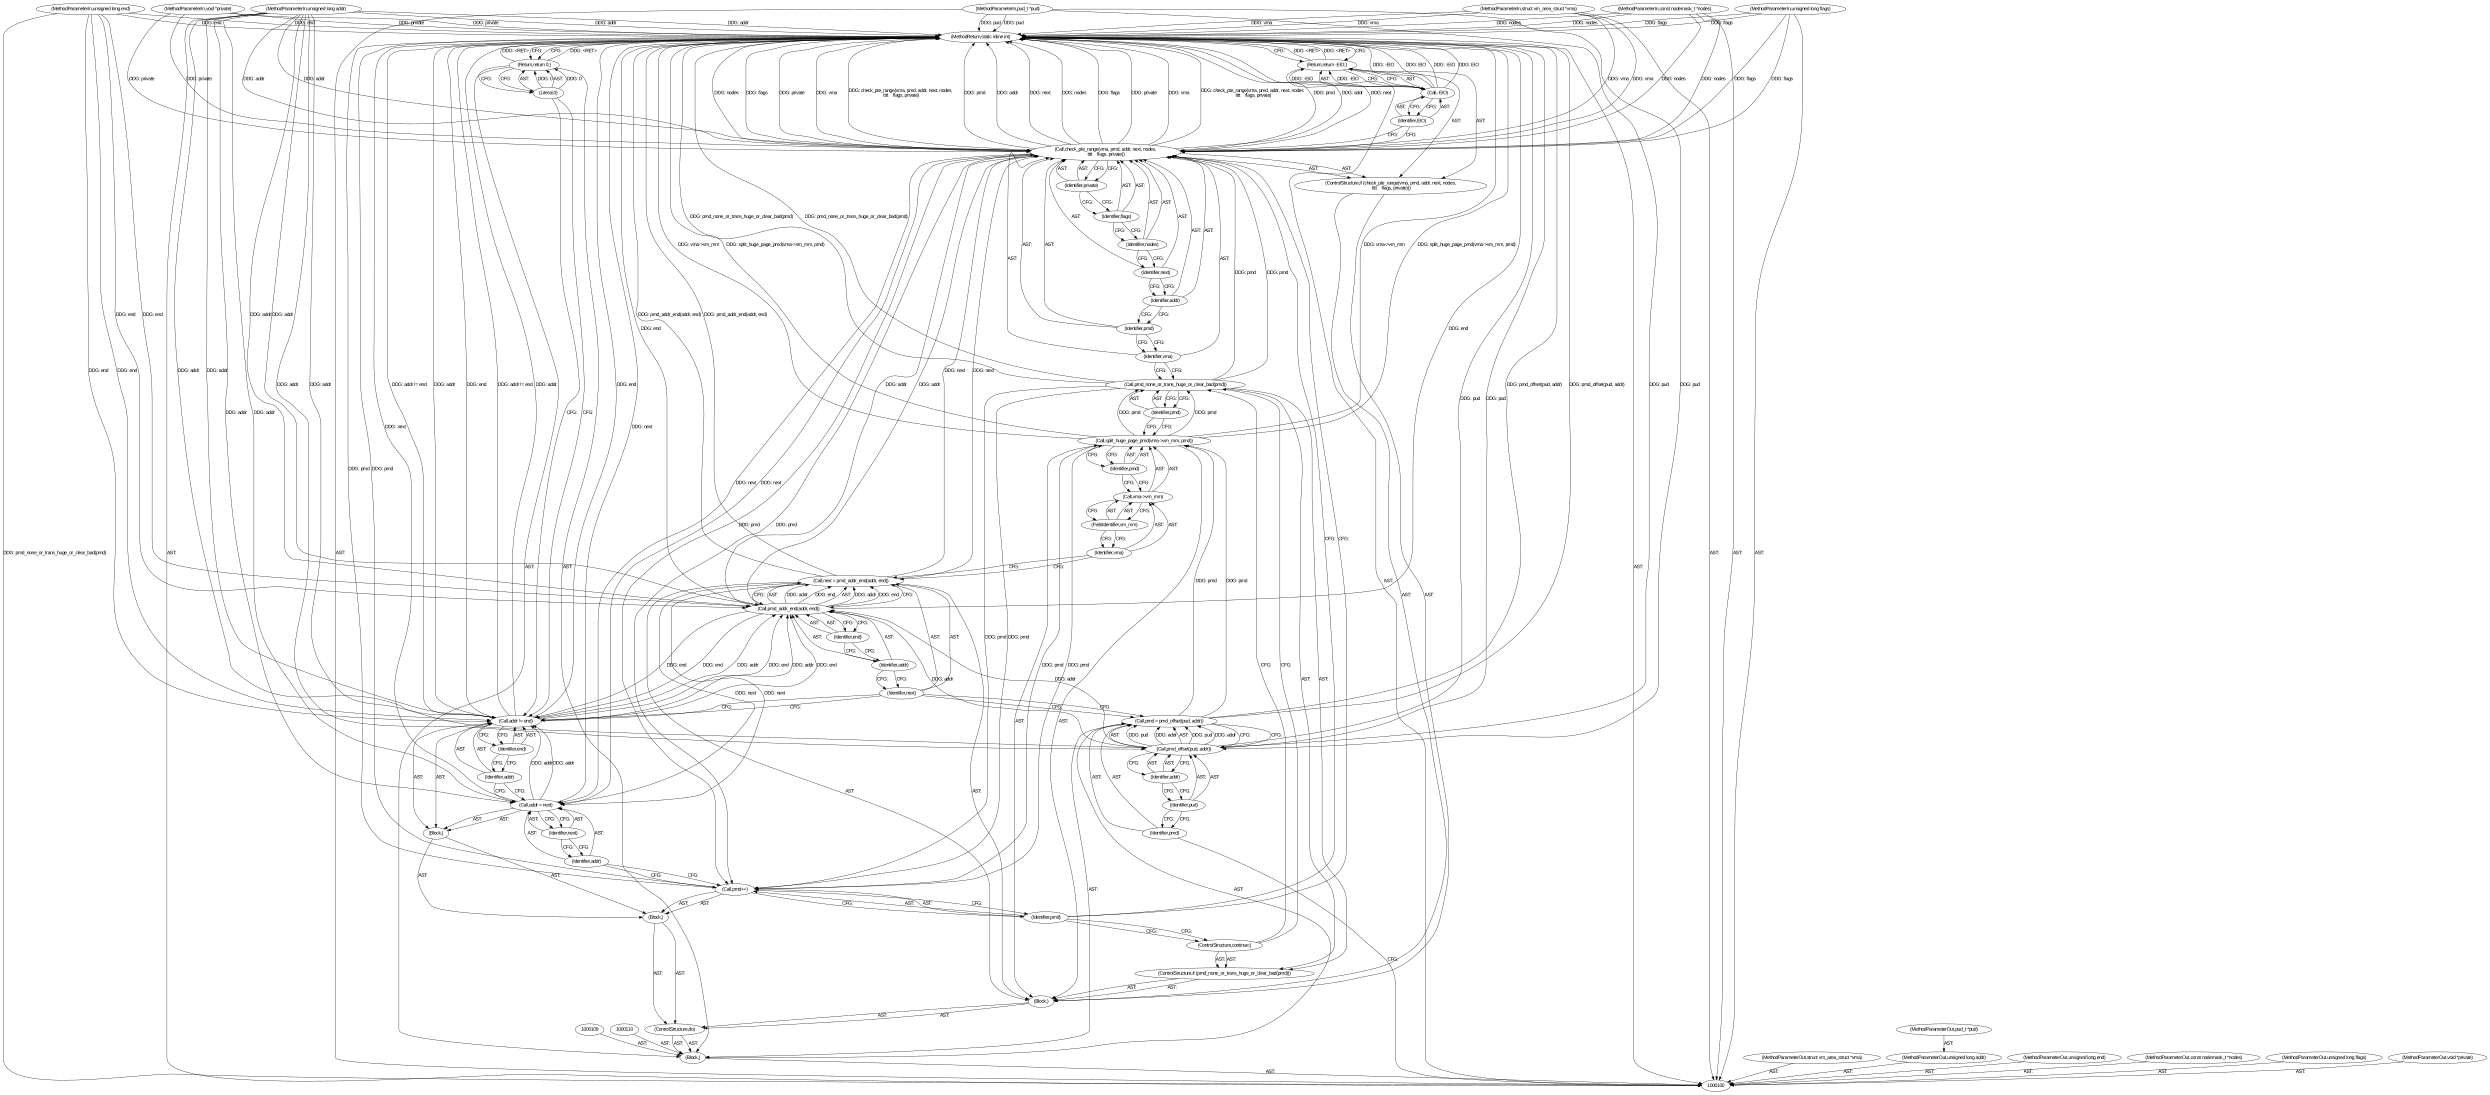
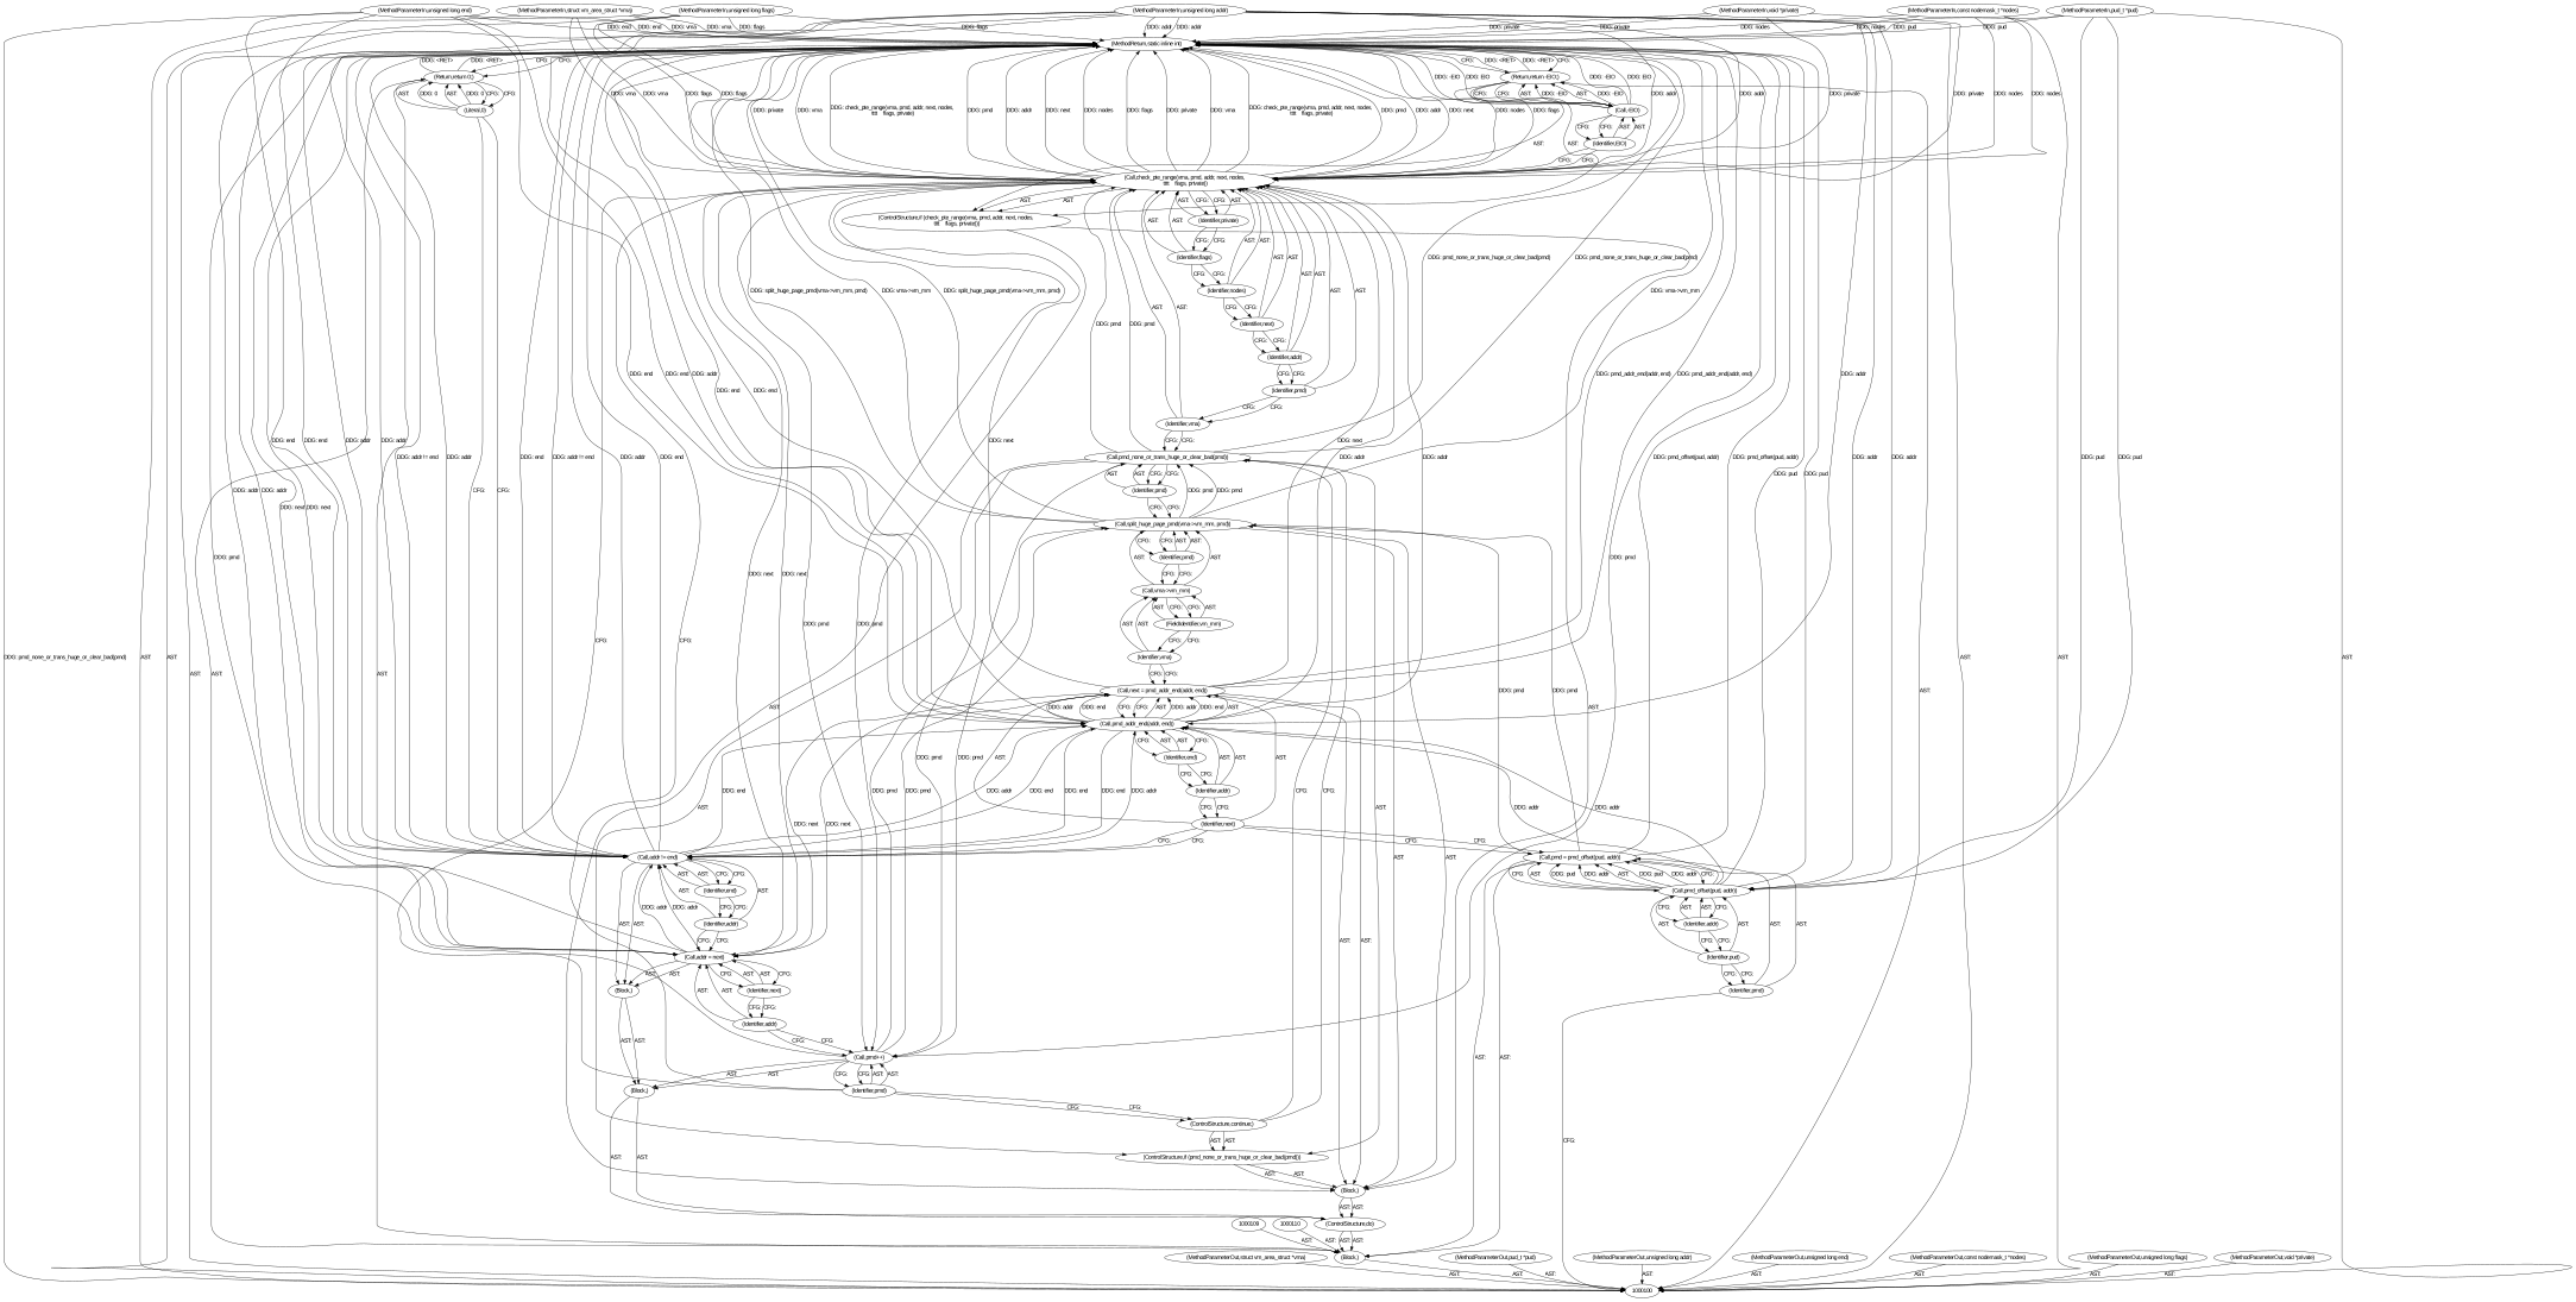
  digraph {
    fontname="Liberation Sans"
    node [fontname="Liberation Sans"]
    edge [fontname="Liberation Sans"]
    n1 [label="(MethodReturn,static inline int)"]
    n2 [label="(Return,return -EIO;)"]
    n3 [label="(Return,return 0;)"]
    1000100
    n5 [label="(ControlStructure,if (check_pte_range(vma, pmd, addr, next, nodes,\n \t\t\t\t    flags, private)))"]
    n6 [label="(Call,-EIO)"]
    n7 [label="(Block,)"]
    n8 [label="(Literal,0)"]
    n9 [label="(MethodParameterIn,struct vm_area_struct *vma)"]
    n10 [label="(Call,check_pte_range(vma, pmd, addr, next, nodes,\n \t\t\t\t    flags, private))"]
    n11 [label="(Call,addr = next)"]
    n12 [label="(Call,pmd++)"]
    n13 [label="(Identifier,private)"]
    n14 [label="(MethodParameterOut,struct vm_area_struct *vma)"]
    n15 [label="(MethodParameterIn,pud_t *pud)"]
    n16 [label="(Call,pmd_offset(pud, addr))"]
    n17 [label="(Call,pmd_addr_end(addr, end))"]
    n18 [label="(Call,pmd = pmd_offset(pud, addr))"]
    n19 [label="(Identifier,addr)"]
    n20 [label="(MethodParameterOut,pud_t *pud)"]
    n21 [label="(ControlStructure,do)"]
    n22 [label="(Block,)"]
    n23 [label="(Identifier,end)"]
    n24 [label="(Call,next = pmd_addr_end(addr, end))"]
    n25 [label="(Call,addr != end)"]
    n26 [label="(Identifier,addr)"]
    n27 [label="(Block,)"]
    n28 [label="(Identifier,end)"]
    n29 [label="(Identifier,next)"]
    n30 [label="(Identifier,next)"]
    n31 [label="(Call,split_huge_page_pmd(vma->vm_mm, pmd))"]
    n32 [label="(Call,vma->vm_mm)"]
    n33 [label="(FieldIdentifier,vm_mm)"]
    n34 [label="(Identifier,vma)"]
    n35 [label="(Identifier,pmd)"]
    n36 [label="(Call,pmd_none_or_trans_huge_or_clear_bad(pmd))"]
    n37 [label="(ControlStructure,if (pmd_none_or_trans_huge_or_clear_bad(pmd)))"]
    n38 [label="(Identifier,pmd)"]
    n39 [label="(Block,)"]
    n40 [label="(Identifier,pmd)"]
    n41 [label="(ControlStructure,continue;)"]
    n42 [label="(Identifier,vma)"]
    n43 [label="(Identifier,pmd)"]
    n44 [label="(Identifier,addr)"]
    n45 [label="(Identifier,next)"]
    n46 [label="(Identifier,nodes)"]
    n47 [label="(Identifier,flags)"]
    n48 [label="(Identifier,EIO)"]
    n49 [label="(Identifier,addr)"]
    n50 [label="(Identifier,addr)"]
    n51 [label="(MethodParameterIn,unsigned long addr)"]
    n52 [label="(MethodParameterOut,unsigned long addr)"]
    n53 [label="(MethodParameterIn,unsigned long end)"]
    n54 [label="(MethodParameterOut,unsigned long end)"]
    n55 [label="(MethodParameterIn,const nodemask_t *nodes)"]
    n56 [label="(MethodParameterOut,const nodemask_t *nodes)"]
    n57 [label="(MethodParameterIn,unsigned long flags)"]
    n58 [label="(MethodParameterOut,unsigned long flags)"]
    n59 [label="(MethodParameterIn,void *private)"]
    n60 [label="(MethodParameterOut,void *private)"]
    n61 [label="(Identifier,pmd)"]
    n62 [label="(Identifier,pud)"]
    1000109
    1000110
    n1 -> n2 [label="CFG: "]
    n1 -> n2 [label="CFG: "]
    n1 -> n3 [label="CFG: "]
    n1 -> n3 [label="CFG: "]
    n1 -> 1000100 [label="AST: "]
    n2 -> n1 [label="DDG: <RET>"]
    n2 -> n1 [label="DDG: <RET>"]
    n2 -> 1000100 [label="AST: "]
    n2 -> n5 [label="AST: "]
    n2 -> n5 [label="AST: "]
    n2 -> n6 [label="CFG: "]
    n2 -> n6 [label="CFG: "]
    n3 -> n1 [label="DDG: <RET>"]
    n3 -> n1 [label="DDG: <RET>"]
    n3 -> n7 [label="AST: "]
    n3 -> n7 [label="AST: "]
    n3 -> n8 [label="CFG: "]
    n3 -> n8 [label="CFG: "]
    n5 -> n22 [label="AST: "]
    n5 -> n22 [label="AST: "]
    n6 -> n1 [label="DDG: -EIO"]
    n6 -> n1 [label="DDG: EIO"]
    n6 -> n1 [label="DDG: -EIO"]
    n6 -> n1 [label="DDG: EIO"]
    n6 -> n2 [label="AST: "]
    n6 -> n2 [label="DDG: -EIO"]
    n6 -> n2 [label="AST: "]
    n6 -> n2 [label="DDG: -EIO"]
    n6 -> n48 [label="CFG: "]
    n6 -> n48 [label="CFG: "]
    n7 -> 1000100 [label="AST: "]
    n8 -> n3 [label="AST: "]
    n8 -> n3 [label="DDG: 0"]
    n8 -> n3 [label="AST: "]
    n8 -> n3 [label="DDG: 0"]
    n8 -> n25 [label="CFG: "]
    n8 -> n25 [label="CFG: "]
    n9 -> n1 [label="DDG: vma"]
    n9 -> n1 [label="DDG: vma"]
    n9 -> 1000100 [label="AST: "]
    n9 -> n10 [label="DDG: vma"]
    n9 -> n10 [label="DDG: vma"]
    n10 -> n1 [label="DDG: nodes"]
    n10 -> n1 [label="DDG: flags"]
    n10 -> n1 [label="DDG: private"]
    n10 -> n1 [label="DDG: vma"]
    n10 -> n1 [label="DDG: check_pte_range(vma, pmd, addr, next, nodes,\n \t\t\t\t    flags, private)"]
    n10 -> n1 [label="DDG: pmd"]
    n10 -> n1 [label="DDG: addr"]
    n10 -> n1 [label="DDG: next"]
    n10 -> n1 [label="DDG: nodes"]
    n10 -> n1 [label="DDG: flags"]
    n10 -> n1 [label="DDG: private"]
    n10 -> n1 [label="DDG: vma"]
    n10 -> n1 [label="DDG: check_pte_range(vma, pmd, addr, next, nodes,\n \t\t\t\t    flags, private)"]
    n10 -> n1 [label="DDG: pmd"]
    n10 -> n1 [label="DDG: addr"]
    n10 -> n1 [label="DDG: next"]
    n10 -> n5 [label="AST: "]
    n10 -> n5 [label="AST: "]
    n10 -> n11 [label="DDG: next"]
    n10 -> n11 [label="DDG: next"]
    n10 -> n12 [label="DDG: pmd"]
    n10 -> n12 [label="DDG: pmd"]
    n10 -> n13 [label="CFG: "]
    n10 -> n13 [label="CFG: "]
    n11 -> n1 [label="DDG: next"]
    n11 -> n1 [label="DDG: next"]
    n11 -> n25 [label="DDG: addr"]
    n11 -> n25 [label="DDG: addr"]
    n11 -> n27 [label="AST: "]
    n11 -> n27 [label="AST: "]
    n11 -> n30 [label="CFG: "]
    n11 -> n30 [label="CFG: "]
    n12 -> n1 [label="DDG: pmd"]
    n12 -> n1 [label="DDG: pmd"]
    n12 -> n31 [label="DDG: pmd"]
    n12 -> n31 [label="DDG: pmd"]
    n12 -> n39 [label="AST: "]
    n12 -> n39 [label="AST: "]
    n12 -> n40 [label="CFG: "]
    n12 -> n40 [label="CFG: "]
    n13 -> n10 [label="AST: "]
    n13 -> n10 [label="AST: "]
    n13 -> n47 [label="CFG: "]
    n13 -> n47 [label="CFG: "]
    n14 -> 1000100 [label="AST: "]
    n15 -> n1 [label="DDG: pud"]
    n15 -> n1 [label="DDG: pud"]
    n15 -> 1000100 [label="AST: "]
    n15 -> n16 [label="DDG: pud"]
    n15 -> n16 [label="DDG: pud"]
    n16 -> n1 [label="DDG: pud"]
    n16 -> n1 [label="DDG: pud"]
    n16 -> n17 [label="DDG: addr"]
    n16 -> n17 [label="DDG: addr"]
    n16 -> n18 [label="AST: "]
    n16 -> n18 [label="DDG: pud"]
    n16 -> n18 [label="DDG: addr"]
    n16 -> n18 [label="AST: "]
    n16 -> n18 [label="DDG: pud"]
    n16 -> n18 [label="DDG: addr"]
    n16 -> n19 [label="CFG: "]
    n16 -> n19 [label="CFG: "]
    n17 -> n1 [label="DDG: end"]
    n17 -> n1 [label="DDG: end"]
    n17 -> n10 [label="DDG: addr"]
    n17 -> n10 [label="DDG: addr"]
    n17 -> n23 [label="CFG: "]
    n17 -> n23 [label="CFG: "]
    n17 -> n24 [label="AST: "]
    n17 -> n24 [label="DDG: addr"]
    n17 -> n24 [label="DDG: end"]
    n17 -> n24 [label="AST: "]
    n17 -> n24 [label="DDG: addr"]
    n17 -> n24 [label="DDG: end"]
    n17 -> n25 [label="DDG: end"]
    n17 -> n25 [label="DDG: end"]
    n18 -> n1 [label="DDG: pmd_offset(pud, addr)"]
    n18 -> n1 [label="DDG: pmd_offset(pud, addr)"]
    n18 -> n7 [label="AST: "]
    n18 -> n7 [label="AST: "]
    n18 -> n16 [label="CFG: "]
    n18 -> n16 [label="CFG: "]
    n18 -> n31 [label="DDG: pmd"]
    n18 -> n31 [label="DDG: pmd"]
    n19 -> n16 [label="AST: "]
    n19 -> n16 [label="AST: "]
    n19 -> n62 [label="CFG: "]
    n19 -> n62 [label="CFG: "]
-   n20 -> n52 [label="AST: "]
+   n20 -> 1000100 [label="AST: "]
    n21 -> n7 [label="AST: "]
    n21 -> n7 [label="AST: "]
    n22 -> n21 [label="AST: "]
    n22 -> n21 [label="AST: "]
    n23 -> n17 [label="AST: "]
    n23 -> n17 [label="AST: "]
    n23 -> n26 [label="CFG: "]
    n23 -> n26 [label="CFG: "]
    n24 -> n1 [label="DDG: pmd_addr_end(addr, end)"]
    n24 -> n1 [label="DDG: pmd_addr_end(addr, end)"]
    n24 -> n10 [label="DDG: next"]
    n24 -> n10 [label="DDG: next"]
    n24 -> n11 [label="DDG: next"]
    n24 -> n11 [label="DDG: next"]
    n24 -> n17 [label="CFG: "]
    n24 -> n17 [label="CFG: "]
    n24 -> n22 [label="AST: "]
    n24 -> n22 [label="AST: "]
    n25 -> n1 [label="DDG: end"]
    n25 -> n1 [label="DDG: addr != end"]
    n25 -> n1 [label="DDG: addr"]
    n25 -> n1 [label="DDG: end"]
    n25 -> n1 [label="DDG: addr != end"]
    n25 -> n1 [label="DDG: addr"]
    n25 -> n17 [label="DDG: addr"]
    n25 -> n17 [label="DDG: end"]
    n25 -> n17 [label="DDG: addr"]
    n25 -> n17 [label="DDG: end"]
    n25 -> n27 [label="AST: "]
    n25 -> n27 [label="AST: "]
    n25 -> n28 [label="CFG: "]
    n25 -> n28 [label="CFG: "]
    n26 -> n17 [label="AST: "]
    n26 -> n17 [label="AST: "]
    n26 -> n29 [label="CFG: "]
    n26 -> n29 [label="CFG: "]
    n27 -> n39 [label="AST: "]
    n27 -> n39 [label="AST: "]
    n28 -> n25 [label="AST: "]
    n28 -> n25 [label="AST: "]
    n28 -> n50 [label="CFG: "]
    n28 -> n50 [label="CFG: "]
    n29 -> n18 [label="CFG: "]
    n29 -> n18 [label="CFG: "]
    n29 -> n24 [label="AST: "]
    n29 -> n24 [label="AST: "]
    n29 -> n25 [label="CFG: "]
    n29 -> n25 [label="CFG: "]
    n30 -> n11 [label="AST: "]
    n30 -> n11 [label="AST: "]
    n30 -> n49 [label="CFG: "]
    n30 -> n49 [label="CFG: "]
    n31 -> n1 [label="DDG: vma->vm_mm"]
    n31 -> n1 [label="DDG: split_huge_page_pmd(vma->vm_mm, pmd)"]
    n31 -> n1 [label="DDG: vma->vm_mm"]
    n31 -> n1 [label="DDG: split_huge_page_pmd(vma->vm_mm, pmd)"]
    n31 -> n22 [label="AST: "]
    n31 -> n22 [label="AST: "]
    n31 -> n35 [label="CFG: "]
    n31 -> n35 [label="CFG: "]
    n31 -> n36 [label="DDG: pmd"]
    n31 -> n36 [label="DDG: pmd"]
    n32 -> n31 [label="AST: "]
    n32 -> n31 [label="AST: "]
    n32 -> n33 [label="CFG: "]
    n32 -> n33 [label="CFG: "]
    n33 -> n32 [label="AST: "]
    n33 -> n32 [label="AST: "]
    n33 -> n34 [label="CFG: "]
    n33 -> n34 [label="CFG: "]
    n34 -> n24 [label="CFG: "]
    n34 -> n24 [label="CFG: "]
    n34 -> n32 [label="AST: "]
    n34 -> n32 [label="AST: "]
    n35 -> n31 [label="AST: "]
    n35 -> n31 [label="AST: "]
    n35 -> n32 [label="CFG: "]
    n35 -> n32 [label="CFG: "]
    n36 -> n1 [label="DDG: pmd_none_or_trans_huge_or_clear_bad(pmd)"]
    n36 -> n1 [label="DDG: pmd_none_or_trans_huge_or_clear_bad(pmd)"]
    n36 -> n10 [label="DDG: pmd"]
    n36 -> n10 [label="DDG: pmd"]
    n36 -> n12 [label="DDG: pmd"]
    n36 -> n12 [label="DDG: pmd"]
    n36 -> n37 [label="AST: "]
    n36 -> n37 [label="AST: "]
    n36 -> n38 [label="CFG: "]
    n36 -> n38 [label="CFG: "]
    n37 -> n22 [label="AST: "]
    n37 -> n22 [label="AST: "]
    n38 -> n31 [label="CFG: "]
    n38 -> n31 [label="CFG: "]
    n38 -> n36 [label="AST: "]
    n38 -> n36 [label="AST: "]
    n39 -> n21 [label="AST: "]
    n39 -> n21 [label="AST: "]
    n40 -> n10 [label="CFG: "]
    n40 -> n10 [label="CFG: "]
    n40 -> n12 [label="AST: "]
    n40 -> n12 [label="AST: "]
    n40 -> n41 [label="CFG: "]
    n40 -> n41 [label="CFG: "]
    n41 -> n36 [label="CFG: "]
    n41 -> n36 [label="CFG: "]
    n41 -> n37 [label="AST: "]
    n41 -> n37 [label="AST: "]
    n42 -> n10 [label="AST: "]
    n42 -> n10 [label="AST: "]
    n42 -> n36 [label="CFG: "]
    n42 -> n36 [label="CFG: "]
    n43 -> n10 [label="AST: "]
    n43 -> n10 [label="AST: "]
    n43 -> n42 [label="CFG: "]
    n43 -> n42 [label="CFG: "]
    n44 -> n10 [label="AST: "]
    n44 -> n10 [label="AST: "]
    n44 -> n43 [label="CFG: "]
    n44 -> n43 [label="CFG: "]
    n45 -> n10 [label="AST: "]
    n45 -> n10 [label="AST: "]
    n45 -> n44 [label="CFG: "]
    n45 -> n44 [label="CFG: "]
    n46 -> n10 [label="AST: "]
    n46 -> n10 [label="AST: "]
    n46 -> n45 [label="CFG: "]
    n46 -> n45 [label="CFG: "]
    n47 -> n10 [label="AST: "]
    n47 -> n10 [label="AST: "]
    n47 -> n46 [label="CFG: "]
    n47 -> n46 [label="CFG: "]
    n48 -> n6 [label="AST: "]
    n48 -> n6 [label="AST: "]
    n48 -> n10 [label="CFG: "]
    n48 -> n10 [label="CFG: "]
    n49 -> n11 [label="AST: "]
    n49 -> n11 [label="AST: "]
    n49 -> n12 [label="CFG: "]
    n49 -> n12 [label="CFG: "]
    n50 -> n11 [label="CFG: "]
    n50 -> n11 [label="CFG: "]
    n50 -> n25 [label="AST: "]
    n50 -> n25 [label="AST: "]
    n51 -> n1 [label="DDG: addr"]
    n51 -> n1 [label="DDG: addr"]
    n51 -> 1000100 [label="AST: "]
    n51 -> n10 [label="DDG: addr"]
    n51 -> n10 [label="DDG: addr"]
    n51 -> n11 [label="DDG: addr"]
    n51 -> n11 [label="DDG: addr"]
    n51 -> n16 [label="DDG: addr"]
    n51 -> n16 [label="DDG: addr"]
    n51 -> n17 [label="DDG: addr"]
    n51 -> n17 [label="DDG: addr"]
    n51 -> n25 [label="DDG: addr"]
    n51 -> n25 [label="DDG: addr"]
    n52 -> 1000100 [label="AST: "]
    n53 -> n1 [label="DDG: end"]
    n53 -> n1 [label="DDG: end"]
    n53 -> 1000100 [label="DDG: pmd_none_or_trans_huge_or_clear_bad(pmd)"]
    n53 -> n17 [label="DDG: end"]
    n53 -> n17 [label="DDG: end"]
    n53 -> n25 [label="DDG: end"]
    n53 -> n25 [label="DDG: end"]
    n54 -> 1000100 [label="AST: "]
    n55 -> n1 [label="DDG: nodes"]
    n55 -> n1 [label="DDG: nodes"]
    n55 -> 1000100 [label="AST: "]
    n55 -> n10 [label="DDG: nodes"]
    n55 -> n10 [label="DDG: nodes"]
    n56 -> 1000100 [label="AST: "]
    n57 -> n1 [label="DDG: flags"]
    n57 -> n1 [label="DDG: flags"]
    n57 -> 1000100 [label="AST: "]
    n57 -> n10 [label="DDG: flags"]
    n57 -> n10 [label="DDG: flags"]
    n58 -> 1000100 [label="AST: "]
    n59 -> n1 [label="DDG: private"]
    n59 -> n1 [label="DDG: private"]
    n59 -> n10 [label="DDG: private"]
    n59 -> n10 [label="DDG: private"]
    n60 -> 1000100 [label="AST: "]
    n61 -> 1000100 [label="CFG: "]
    n61 -> n18 [label="AST: "]
    n61 -> n18 [label="AST: "]
    n62 -> n16 [label="AST: "]
    n62 -> n16 [label="AST: "]
    n62 -> n61 [label="CFG: "]
    n62 -> n61 [label="CFG: "]
    1000109 -> n7 [label="AST: "]
    1000110 -> n7 [label="AST: "]
  }
